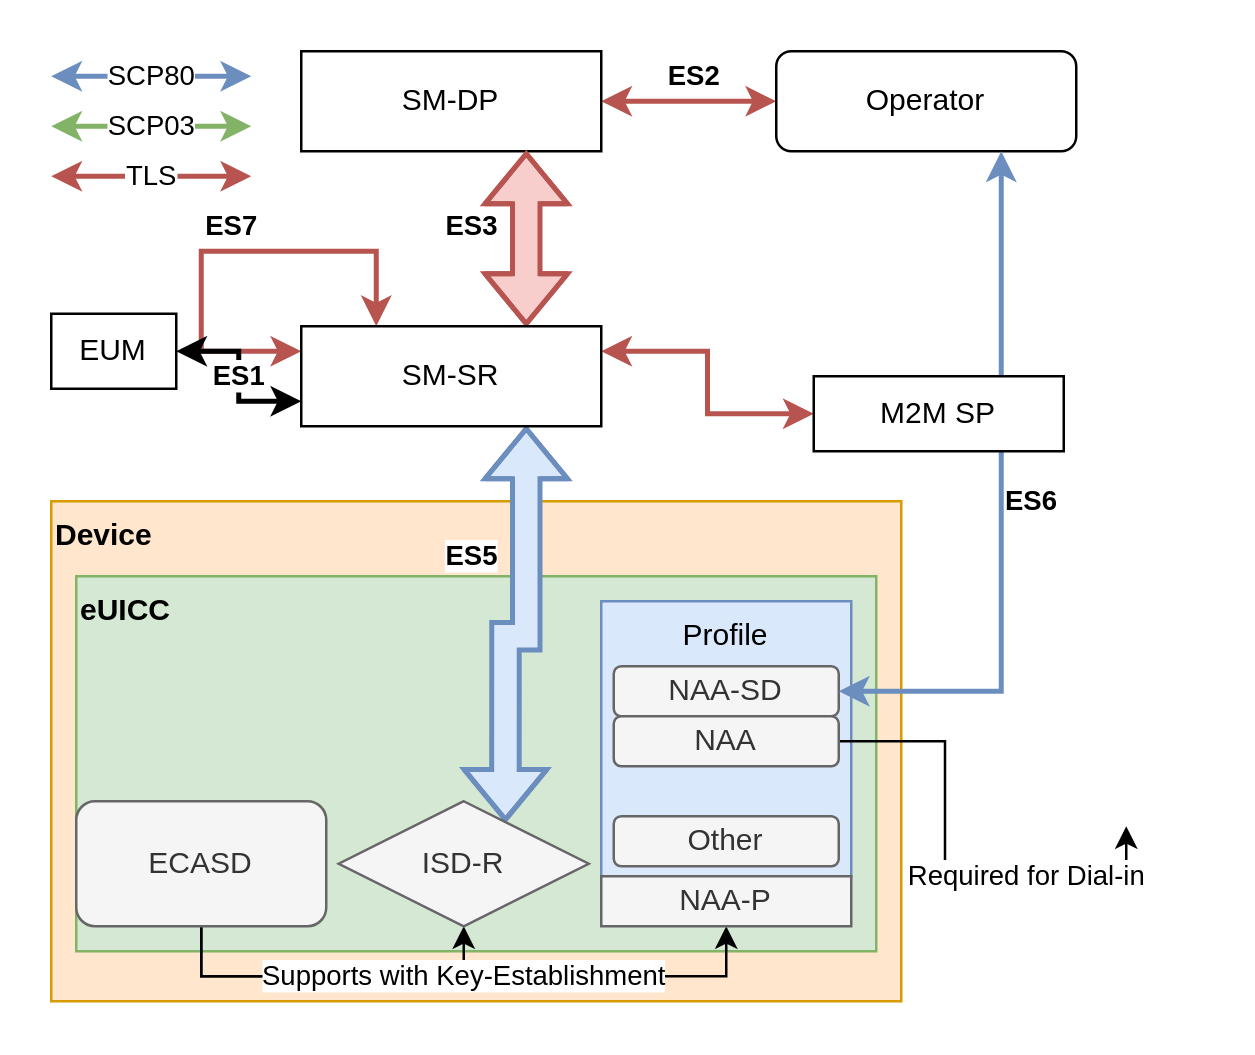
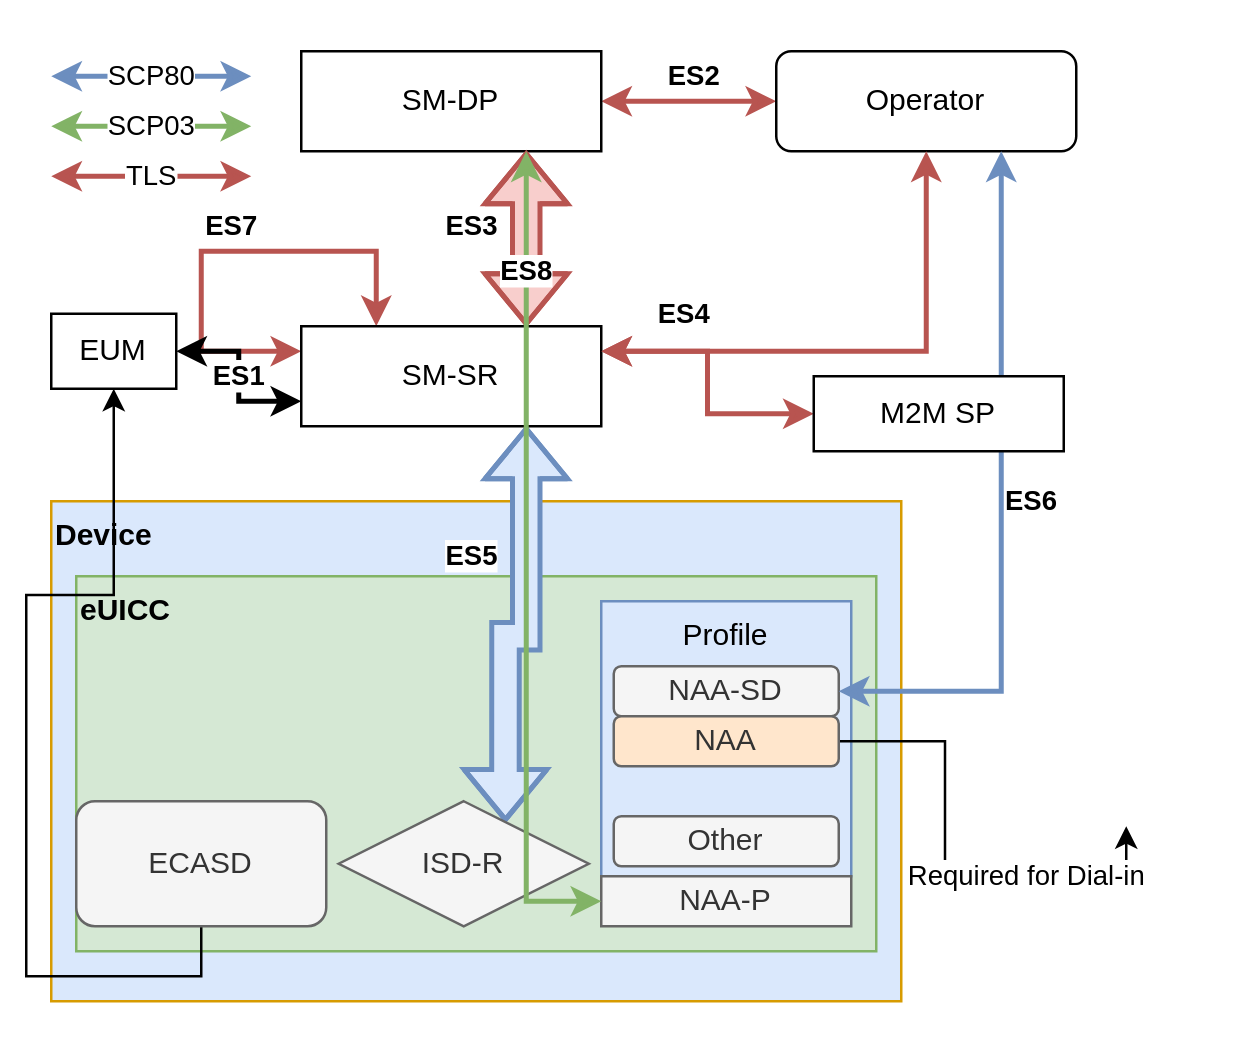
  <mxCell id="0" />
  <mxCell id="1" parent="0" />
- <mxCell id="2" value="Device" style="rounded=0;whiteSpace=wrap;html=1;fillColor=#ffe6cc;strokeColor=#d79b00;verticalAlign=top;align=left;fontStyle=1" parent="1" vertex="1"><mxGeometry x="20" y="200" width="340" height="200" as="geometry" /></mxCell>
+ <mxCell id="2" value="Device" style="rounded=0;whiteSpace=wrap;html=1;fillColor=#dae8fc;strokeColor=#d79b00;verticalAlign=top;align=left;fontStyle=1;" parent="1" vertex="1"><mxGeometry x="20" y="200" width="340" height="200" as="geometry" /></mxCell>
  <mxCell id="3" value="ES2" style="edgeStyle=orthogonalEdgeStyle;rounded=0;orthogonalLoop=1;jettySize=auto;html=1;exitX=1;exitY=0.5;exitDx=0;exitDy=0;startArrow=classic;startFill=1;fillColor=#f8cecc;strokeColor=#b85450;strokeWidth=2;fontStyle=1" parent="1" source="4" target="6" edge="1"><mxGeometry x="0.043" y="10" relative="1" as="geometry"><mxPoint as="offset" /></mxGeometry></mxCell>
  <mxCell id="4" value="SM-DP" style="rounded=0;whiteSpace=wrap;html=1;" parent="1" vertex="1"><mxGeometry x="120" y="20" width="120" height="40" as="geometry" /></mxCell>
  <mxCell id="5" value="eUICC" style="rounded=0;whiteSpace=wrap;html=1;verticalAlign=top;fillColor=#d5e8d4;strokeColor=#82b366;align=left;fontStyle=1" parent="1" vertex="1"><mxGeometry x="30" y="230" width="320" height="150" as="geometry" /></mxCell>
  <mxCell id="6" value="Operator" style="whiteSpace=wrap;html=1;rounded=1;" parent="1" vertex="1"><mxGeometry x="310" y="20" width="120" height="40" as="geometry" /></mxCell>
  <mxCell id="7" value="&lt;b&gt;ES3&lt;/b&gt;" style="edgeStyle=orthogonalEdgeStyle;rounded=0;orthogonalLoop=1;jettySize=auto;html=1;exitX=0.75;exitY=0;exitDx=0;exitDy=0;startArrow=classic;startFill=1;align=right;shape=flexArrow;fillColor=#f8cecc;strokeWidth=2;entryX=0.75;entryY=1;entryDx=0;entryDy=0;strokeColor=#b85450;" parent="1" source="23" target="4" edge="1"><mxGeometry x="-0.385" y="10" relative="1" as="geometry"><mxPoint as="offset" /><mxPoint x="210" y="-180" as="targetPoint" /><Array as="points"><mxPoint x="210" y="30" /><mxPoint x="210" y="30" /></Array></mxGeometry></mxCell>
- <mxCell id="8" style="edgeStyle=orthogonalEdgeStyle;rounded=0;orthogonalLoop=1;jettySize=auto;html=1;exitX=0.5;exitY=1;exitDx=0;exitDy=0;entryX=0.5;entryY=1;entryDx=0;entryDy=0;fontSize=9;startArrow=none;startFill=0;" parent="1" source="10" target="12" edge="1"><mxGeometry relative="1" as="geometry" /></mxCell>
- <mxCell id="9" value="&lt;font style=&quot;font-size: 11px&quot;&gt;Supports with Key-Establishment&lt;/font&gt;" style="edgeStyle=orthogonalEdgeStyle;rounded=0;orthogonalLoop=1;jettySize=auto;html=1;exitX=0.5;exitY=1;exitDx=0;exitDy=0;entryX=0.5;entryY=1;entryDx=0;entryDy=0;fontSize=9;startArrow=none;startFill=0;" parent="1" source="10" target="21" edge="1"><mxGeometry relative="1" as="geometry"><mxPoint x="265" y="370" as="targetPoint" /><Array as="points"><mxPoint x="80" y="390" /><mxPoint x="290" y="390" /></Array></mxGeometry></mxCell>
+ <mxCell id="8" style="edgeStyle=orthogonalEdgeStyle;rounded=0;orthogonalLoop=1;jettySize=auto;html=1;exitX=0.5;exitY=1;exitDx=0;exitDy=0;fontSize=9;startArrow=none;startFill=0;" parent="1" source="10" target="28" edge="1"><mxGeometry relative="1" as="geometry" /></mxCell>
  <mxCell id="10" value="ECASD" style="rounded=1;whiteSpace=wrap;html=1;fillColor=#f5f5f5;fontColor=#333333;strokeColor=#666666;" parent="1" vertex="1"><mxGeometry x="30" y="320" width="100" height="50" as="geometry" /></mxCell>
  <mxCell id="11" value="&lt;b&gt;ES5&lt;/b&gt;" style="edgeStyle=orthogonalEdgeStyle;rounded=0;orthogonalLoop=1;jettySize=auto;html=1;exitX=0.75;exitY=0;exitDx=0;exitDy=0;startArrow=classic;startFill=1;strokeWidth=2;fillColor=#dae8fc;strokeColor=#6c8ebf;shape=flexArrow;align=right;" parent="1" source="12" edge="1"><mxGeometry x="0.375" y="10" relative="1" as="geometry"><Array as="points"><mxPoint x="210" y="254" /></Array><mxPoint as="offset" /><mxPoint x="210" y="170" as="targetPoint" /></mxGeometry></mxCell>
  <mxCell id="12" value="ISD-R" style="rhombus;whiteSpace=wrap;html=1;fillColor=#f5f5f5;fontColor=#333333;strokeColor=#666666;" parent="1" vertex="1"><mxGeometry x="135" y="320" width="100" height="50" as="geometry" /></mxCell>
  <mxCell id="13" value="Profile" style="rounded=0;whiteSpace=wrap;html=1;verticalAlign=top;fillColor=#dae8fc;strokeColor=#6c8ebf;" parent="1" vertex="1"><mxGeometry x="240" y="240" width="100" height="110" as="geometry" /></mxCell>
  <mxCell id="14" value="NAA-SD" style="rounded=1;whiteSpace=wrap;html=1;fillColor=#f5f5f5;strokeColor=#666666;fontColor=#333333;" parent="1" vertex="1"><mxGeometry x="245" y="266" width="90" height="20" as="geometry" /></mxCell>
  <mxCell id="15" value="&lt;font style=&quot;font-size: 11px&quot;&gt;&lt;b&gt;ES6&lt;/b&gt;&lt;br&gt;&lt;/font&gt;" style="edgeStyle=orthogonalEdgeStyle;rounded=0;orthogonalLoop=1;jettySize=auto;html=1;exitX=0.75;exitY=1;exitDx=0;exitDy=0;entryX=1;entryY=0.5;entryDx=0;entryDy=0;fontSize=9;startArrow=classic;startFill=1;strokeWidth=2;fillColor=#dae8fc;strokeColor=#6c8ebf;align=left;" parent="1" source="6" target="14" edge="1"><mxGeometry x="-0.003" relative="1" as="geometry"><mxPoint as="offset" /></mxGeometry></mxCell>
  <mxCell id="16" value="&lt;font style=&quot;font-size: 11px&quot;&gt;Required for Dial-in&lt;/font&gt;" style="edgeStyle=orthogonalEdgeStyle;rounded=0;orthogonalLoop=1;jettySize=auto;html=1;exitX=1;exitY=0.5;exitDx=0;exitDy=0;entryX=0.5;entryY=1;entryDx=0;entryDy=0;fontSize=9;startArrow=none;startFill=0;" parent="1" source="17" target="18" edge="1"><mxGeometry x="0.365" relative="1" as="geometry"><mxPoint as="offset" /></mxGeometry></mxCell>
- <mxCell id="17" value="NAA" style="rounded=1;whiteSpace=wrap;html=1;fillColor=#f5f5f5;strokeColor=#666666;fontColor=#333333;" parent="1" vertex="1"><mxGeometry x="245" y="286" width="90" height="20" as="geometry" /></mxCell>
+ <mxCell id="17" value="NAA" style="rounded=1;whiteSpace=wrap;html=1;fillColor=#ffe6cc;strokeColor=#666666;fontColor=#333333;" parent="1" vertex="1"><mxGeometry x="245" y="286" width="90" height="20" as="geometry" /></mxCell>
  <mxCell id="18" value="" style="shape=image;html=1;verticalAlign=top;verticalLabelPosition=bottom;labelBackgroundColor=#ffffff;imageAspect=0;aspect=fixed;image=https://cdn4.iconfinder.com/data/icons/internet-networking-and-communication-glyph-24/24/Coverage_level_signal_bars_signal_strength_wireless_connectivity_wireless_internet-128.png;rounded=1;fontSize=9;" parent="1" vertex="1"><mxGeometry x="420" y="270" width="60" height="60" as="geometry" /></mxCell>
  <mxCell id="19" value="&lt;b&gt;ES7&lt;/b&gt;" style="edgeStyle=orthogonalEdgeStyle;rounded=0;orthogonalLoop=1;jettySize=auto;html=1;exitX=0;exitY=0.25;exitDx=0;exitDy=0;entryX=0.25;entryY=0;entryDx=0;entryDy=0;startArrow=classic;startFill=1;fillColor=#f8cecc;strokeColor=#b85450;strokeWidth=2;" parent="1" source="23" target="23" edge="1"><mxGeometry x="0.024" y="10" relative="1" as="geometry"><Array as="points"><mxPoint x="80" y="140" /><mxPoint x="80" y="100" /><mxPoint x="150" y="100" /></Array><mxPoint as="offset" /></mxGeometry></mxCell>
  <mxCell id="20" value="Other" style="rounded=1;whiteSpace=wrap;html=1;fillColor=#f5f5f5;strokeColor=#666666;fontColor=#333333;" vertex="1" parent="1"><mxGeometry x="245" y="326" width="90" height="20" as="geometry" /></mxCell>
  <mxCell id="21" value="NAA-P" style="rounded=0;whiteSpace=wrap;html=1;fillColor=#f5f5f5;fontColor=#333333;strokeColor=#666666;" vertex="1" parent="1"><mxGeometry x="240" y="350" width="100" height="20" as="geometry" /></mxCell>
  <mxCell id="22" value="" style="edgeStyle=orthogonalEdgeStyle;rounded=0;orthogonalLoop=1;jettySize=auto;html=1;exitX=1;exitY=0.25;exitDx=0;exitDy=0;entryX=0;entryY=0.5;entryDx=0;entryDy=0;startArrow=classic;startFill=1;strokeWidth=2;fillColor=#f8cecc;strokeColor=#b85450;fontStyle=1" edge="1" parent="1" source="23" target="25"><mxGeometry relative="1" as="geometry" /></mxCell>
  <mxCell id="23" value="SM-SR" style="rounded=0;whiteSpace=wrap;html=1;" parent="1" vertex="1"><mxGeometry x="120" y="130" width="120" height="40" as="geometry" /></mxCell>
+ <mxCell id="24" value="&lt;font style=&quot;font-size: 11px&quot;&gt;&lt;b&gt;ES8&lt;/b&gt;&lt;/font&gt;&lt;font style=&quot;font-size: 11px&quot;&gt;&lt;br&gt;&lt;/font&gt;" style="edgeStyle=orthogonalEdgeStyle;rounded=0;orthogonalLoop=1;jettySize=auto;html=1;entryX=0;entryY=0.5;entryDx=0;entryDy=0;fontSize=9;startArrow=classic;startFill=1;align=center;fillColor=#d5e8d4;strokeColor=#82b366;strokeWidth=2;exitX=0.75;exitY=1;exitDx=0;exitDy=0;" parent="1" source="4" target="21" edge="1"><mxGeometry x="-0.707" relative="1" as="geometry"><Array as="points"><mxPoint x="210" y="360" /></Array><mxPoint as="offset" /><mxPoint x="320" y="60" as="sourcePoint" /><mxPoint x="240" y="357.5" as="targetPoint" /></mxGeometry></mxCell>
  <mxCell id="25" value="M2M SP" style="rounded=0;whiteSpace=wrap;html=1;" vertex="1" parent="1"><mxGeometry x="325" y="150" width="100" height="30" as="geometry" /></mxCell>
+ <mxCell id="26" value="&lt;span&gt;ES4&lt;/span&gt;" style="edgeStyle=orthogonalEdgeStyle;rounded=0;orthogonalLoop=1;jettySize=auto;html=1;exitX=0.5;exitY=1;exitDx=0;exitDy=0;entryX=1;entryY=0.25;entryDx=0;entryDy=0;startArrow=classic;startFill=1;fillColor=#f8cecc;strokeColor=#b85450;strokeWidth=2;align=center;verticalAlign=middle;fontStyle=1" parent="1" source="6" target="23" edge="1"><mxGeometry x="0.686" y="-15" relative="1" as="geometry"><mxPoint as="offset" /></mxGeometry></mxCell>
  <mxCell id="27" value="ES1" style="edgeStyle=orthogonalEdgeStyle;rounded=0;orthogonalLoop=1;jettySize=auto;html=1;exitX=1;exitY=0.5;exitDx=0;exitDy=0;entryX=0;entryY=0.75;entryDx=0;entryDy=0;startArrow=classic;startFill=1;strokeWidth=2;fontStyle=1" edge="1" parent="1" source="28" target="23"><mxGeometry relative="1" as="geometry" /></mxCell>
  <mxCell id="28" value="EUM" style="rounded=0;whiteSpace=wrap;html=1;" vertex="1" parent="1"><mxGeometry x="20" y="125" width="50" height="30" as="geometry" /></mxCell>
  <mxCell id="29" value="SCP80" style="endArrow=classic;startArrow=classic;html=1;rounded=0;strokeWidth=2;fillColor=#dae8fc;strokeColor=#6c8ebf;" edge="1" parent="1"><mxGeometry width="50" height="50" relative="1" as="geometry"><mxPoint x="100" y="30" as="sourcePoint" /><mxPoint x="20" y="30" as="targetPoint" /></mxGeometry></mxCell>
  <mxCell id="30" value="SCP03" style="endArrow=classic;startArrow=classic;html=1;rounded=0;strokeWidth=2;fillColor=#d5e8d4;strokeColor=#82b366;" edge="1" parent="1"><mxGeometry width="50" height="50" relative="1" as="geometry"><mxPoint x="100" y="50" as="sourcePoint" /><mxPoint x="20" y="50" as="targetPoint" /></mxGeometry></mxCell>
  <mxCell id="31" value="TLS" style="endArrow=classic;startArrow=classic;html=1;rounded=0;strokeWidth=2;fillColor=#f8cecc;strokeColor=#b85450;" edge="1" parent="1"><mxGeometry width="50" height="50" relative="1" as="geometry"><mxPoint x="100" y="70" as="sourcePoint" /><mxPoint x="20" y="70" as="targetPoint" /></mxGeometry></mxCell>
